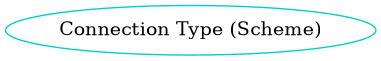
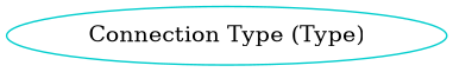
  digraph {
-   n1 [color=cyan3 label="Connection Type (Scheme)" shape=oval]
+   n1 [color=cyan3 label="Connection Type (Type)" shape=oval]
  }
